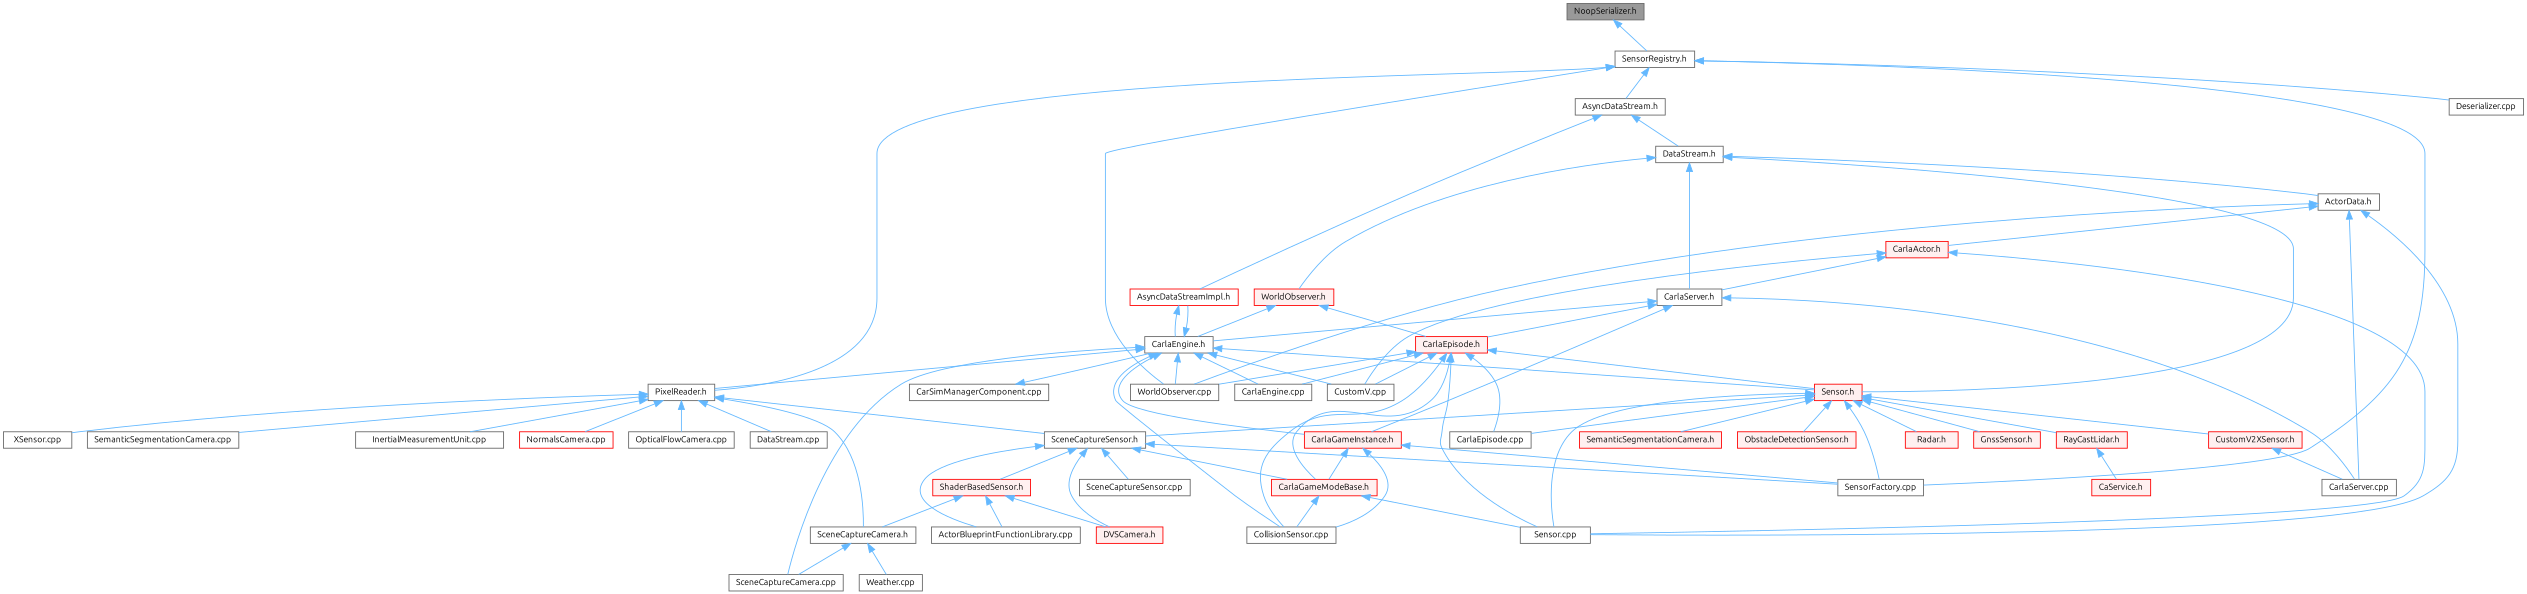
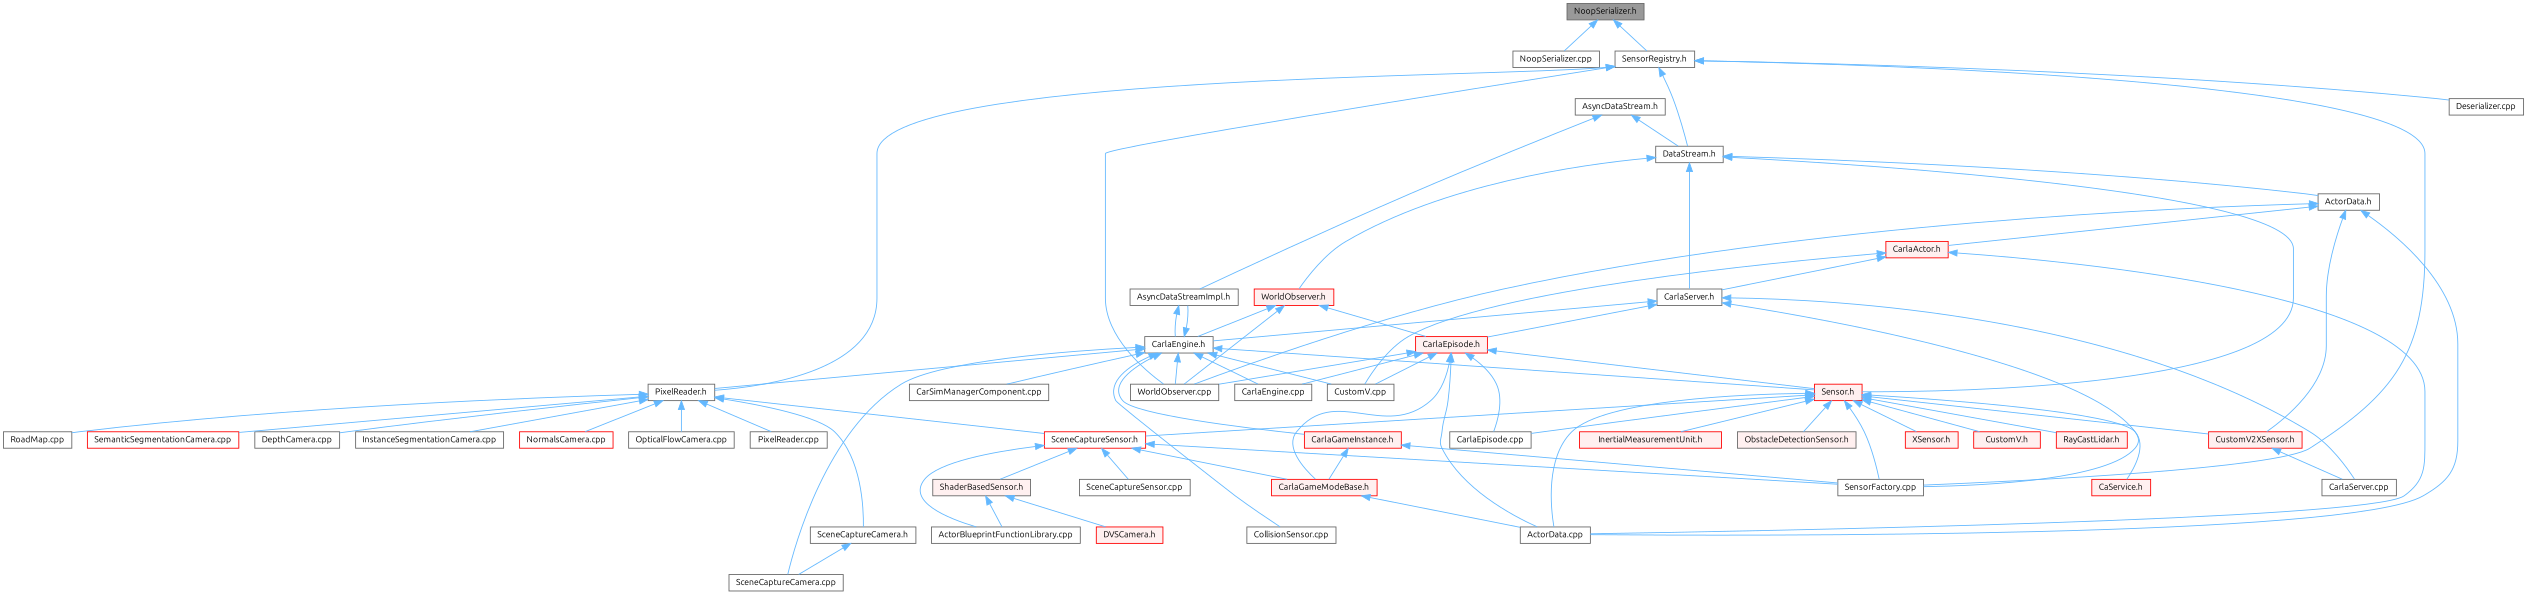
  digraph {
    fontname=Ubuntu
    node [color=grey40 fillcolor=white fontname=Ubuntu fontsize=10 shape=box style=filled]
    edge [color=steelblue1 dir=back fontname=Ubuntu fontsize=10 labelfontname=Helvetica labelfontsize=10 style=solid]
    n1 [color=gray40 fillcolor=grey60 fontcolor=black height=0.2 label="NoopSerializer.h" width=0.4]
+   n2 [height=0.2 label="NoopSerializer.cpp" width=0.4]
    n3 [height=0.2 label="SensorRegistry.h" width=0.4]
    n4 [height=0.2 label="AsyncDataStream.h" width=0.4]
    n5 [height=0.2 label="SensorFactory.cpp" width=0.4]
    n6 [height=0.2 label="PixelReader.h" width=0.4]
    n7 [height=0.2 label="WorldObserver.cpp" width=0.4]
    n8 [height=0.2 label="Deserializer.cpp" width=0.4]
-   n9 [color=red height=0.2 label="AsyncDataStreamImpl.h" width=0.4]
+   n9 [height=0.2 label="AsyncDataStreamImpl.h" width=0.4]
    n10 [height=0.2 label="DataStream.h" width=0.4]
-   n12 [height=0.2 label="InertialMeasurementUnit.cpp" width=0.4]
+   n11 [height=0.2 label="DepthCamera.cpp" width=0.4]
+   n12 [height=0.2 label="InstanceSegmentationCamera.cpp" width=0.4]
    n13 [color=red height=0.2 label="NormalsCamera.cpp" width=0.4]
    n14 [height=0.2 label="OpticalFlowCamera.cpp" width=0.4]
-   n15 [height=0.2 label="DataStream.cpp" width=0.4]
-   n16 [height=0.2 label="XSensor.cpp" width=0.4]
+   n15 [height=0.2 label="PixelReader.cpp" width=0.4]
+   n16 [height=0.2 label="RoadMap.cpp" width=0.4]
    n17 [height=0.2 label="SceneCaptureCamera.h" width=0.4]
-   n18 [height=0.2 label="SceneCaptureSensor.h" width=0.4]
-   n19 [height=0.2 label="SemanticSegmentationCamera.cpp" width=0.4]
+   n18 [color=red height=0.2 label="SceneCaptureSensor.h" width=0.4]
+   n19 [color=red height=0.2 label="SemanticSegmentationCamera.cpp" width=0.4]
    n20 [height=0.2 label="CarlaEngine.h" width=0.4]
    n21 [color=red fillcolor="#FFF0F0" height=0.2 label="Sensor.h" width=0.4]
    n22 [height=0.2 label="ActorData.h" width=0.4]
    n23 [height=0.2 label="CarlaServer.h" width=0.4]
    n24 [color=red fillcolor="#FFF0F0" height=0.2 label="WorldObserver.h" width=0.4]
    n25 [height=0.2 label="CarSimManagerComponent.cpp" width=0.4]
    n26 [height=0.2 label="CarlaEngine.cpp" width=0.4]
    n27 [color=red fillcolor="#FFF0F0" height=0.2 label="CarlaGameInstance.h" width=0.4]
    n28 [height=0.2 label="CollisionSensor.cpp" width=0.4]
    n29 [height=0.2 label="CustomV.cpp" width=0.4]
    n30 [height=0.2 label="SceneCaptureCamera.cpp" width=0.4]
    n31 [color=red fillcolor="#FFF0F0" height=0.2 label="CarlaGameModeBase.h" width=0.4]
-   n32 [height=0.2 label="Sensor.cpp" width=0.4]
+   n32 [height=0.2 label="ActorData.cpp" width=0.4]
    n33 [color=red fillcolor="#FFF0F0" height=0.2 label="CaService.h" width=0.4]
    n34 [height=0.2 label="CarlaEpisode.cpp" width=0.4]
    n35 [color=red fillcolor="#FFF0F0" height=0.2 label="CustomV2XSensor.h" width=0.4]
-   n36 [color=red fillcolor="#FFF0F0" height=0.2 label="GnssSensor.h" width=0.4]
-   n37 [color=red fillcolor="#FFF0F0" height=0.2 label="SemanticSegmentationCamera.h" width=0.4]
-   n38 [color=red fillcolor="#FFF0F0" height=0.2 label="ObstacleDetectionSensor.h" width=0.4]
-   n39 [color=red fillcolor="#FFF0F0" height=0.2 label="Radar.h" width=0.4]
+   n36 [color=red fillcolor="#FFF0F0" height=0.2 label="CustomV.h" width=0.4]
+   n37 [color=red fillcolor="#FFF0F0" height=0.2 label="InertialMeasurementUnit.h" width=0.4]
+   n38 [fillcolor="#FFF0F0" height=0.2 label="ObstacleDetectionSensor.h" width=0.4]
+   n39 [color=red fillcolor="#FFF0F0" height=0.2 label="XSensor.h" width=0.4]
    n40 [color=red fillcolor="#FFF0F0" height=0.2 label="RayCastLidar.h" width=0.4]
-   n41 [height=0.2 label="Weather.cpp" width=0.4]
    n42 [height=0.2 label="ActorBlueprintFunctionLibrary.cpp" width=0.4]
    n43 [color=red fillcolor="#FFF0F0" height=0.2 label="DVSCamera.h" width=0.4]
    n44 [height=0.2 label="SceneCaptureSensor.cpp" width=0.4]
-   n45 [color=red fillcolor="#FFF0F0" height=0.2 label="ShaderBasedSensor.h" width=0.4]
+   n45 [fillcolor="#FFF0F0" height=0.2 label="ShaderBasedSensor.h" width=0.4]
    n46 [height=0.2 label="CarlaServer.cpp" width=0.4]
    n47 [color=red fillcolor="#FFF0F0" height=0.2 label="CarlaActor.h" width=0.4]
    n48 [color=red fillcolor="#FFF0F0" height=0.2 label="CarlaEpisode.h" width=0.4]
+   n1 -> n2
    n1 -> n3
-   n3 -> n4
+   n3 -> n10
    n3 -> n5
    n3 -> n6
    n3 -> n7
    n3 -> n8
    n4 -> n9
    n4 -> n10
+   n6 -> n11
    n6 -> n12
    n6 -> n13
    n6 -> n14
    n6 -> n15
    n6 -> n16
    n6 -> n17
    n6 -> n18
    n6 -> n19
    n9 -> n20
    n10 -> n21
    n10 -> n22
    n10 -> n23
    n10 -> n24
    n17 -> n30
-   n17 -> n41
    n18 -> n5
    n18 -> n31
    n18 -> n42
-   n18 -> n43
    n18 -> n44
    n18 -> n45
    n20 -> n6
    n20 -> n7
    n20 -> n9
    n20 -> n21
-   n25 -> n20
+   n20 -> n25
    n20 -> n26
    n20 -> n27
    n20 -> n28
    n20 -> n29
    n20 -> n30
    n21 -> n5
    n21 -> n18
    n21 -> n32
-   n40 -> n33
+   n21 -> n33
    n21 -> n34
    n21 -> n35
    n21 -> n36
    n21 -> n37
    n21 -> n38
    n21 -> n39
    n21 -> n40
    n22 -> n7
    n22 -> n32
-   n22 -> n46
+   n22 -> n35
    n22 -> n47
    n23 -> n20
-   n23 -> n27
+   n23 -> n5
    n23 -> n46
    n23 -> n48
+   n24 -> n7
    n24 -> n20
    n24 -> n48
    n27 -> n5
-   n27 -> n28
    n27 -> n31
-   n31 -> n28
    n31 -> n32
    n35 -> n46
-   n45 -> n17
    n45 -> n42
    n45 -> n43
    n47 -> n23
    n47 -> n29
    n47 -> n32
    n48 -> n7
    n48 -> n21
    n48 -> n26
-   n48 -> n28
    n48 -> n29
    n48 -> n31
    n48 -> n32
    n48 -> n34
  }
